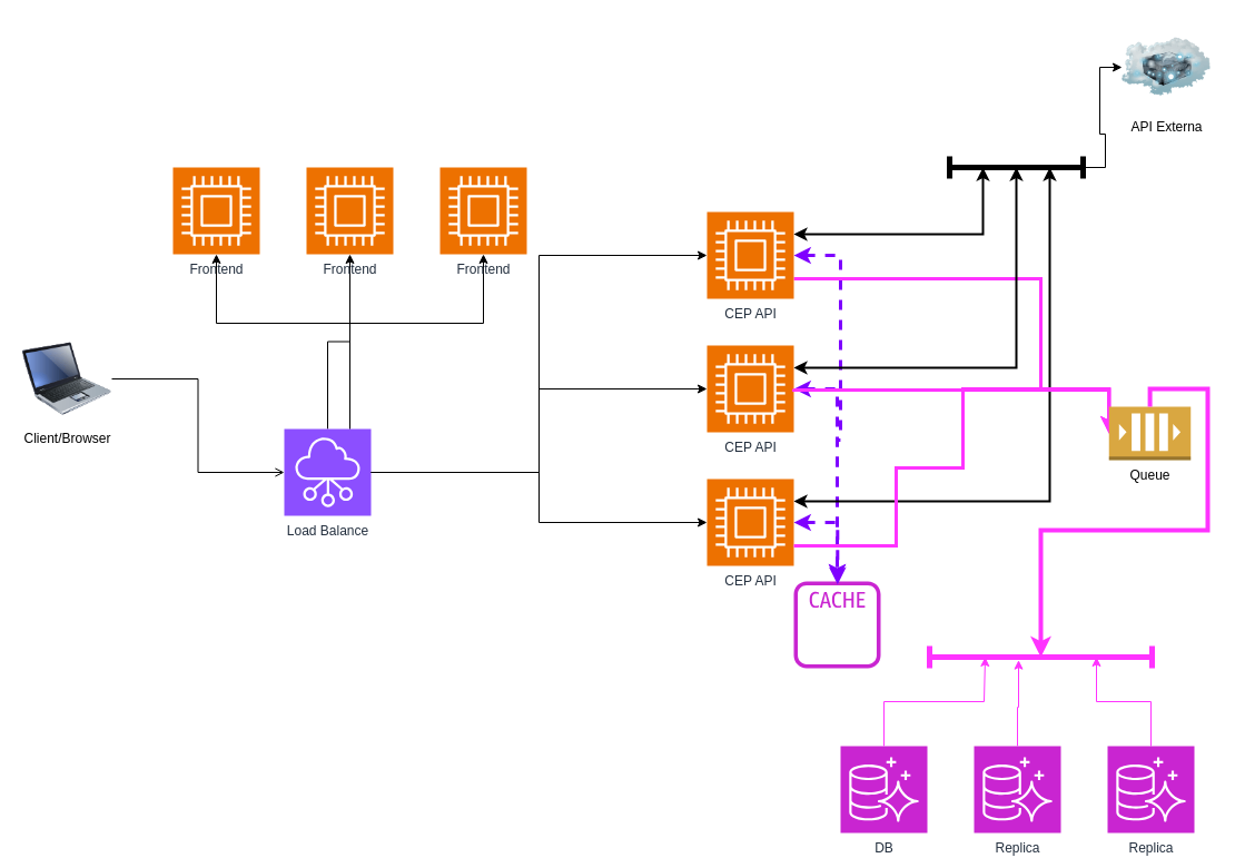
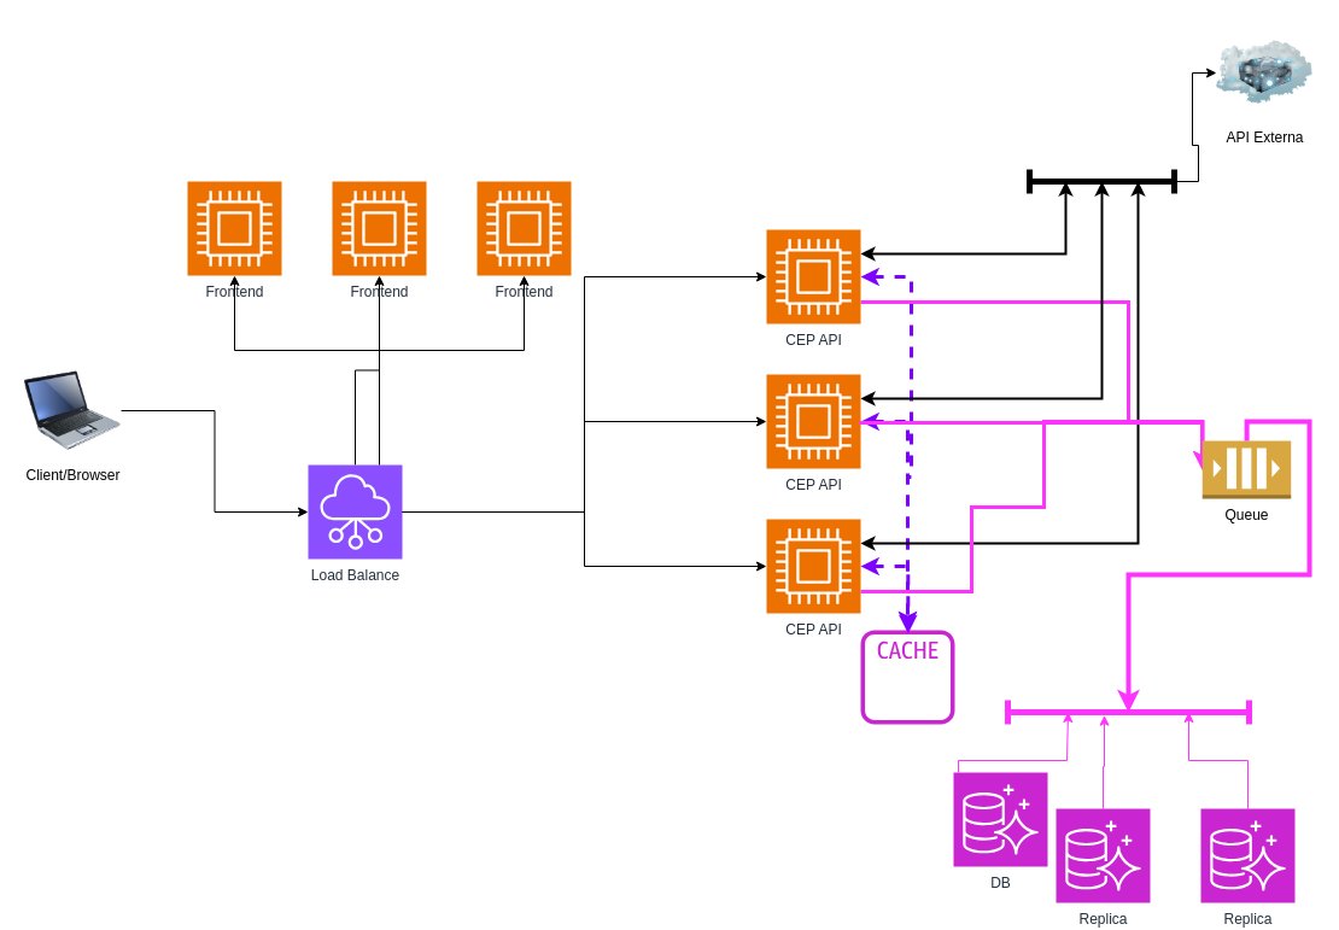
  <mxCell id="0" />
  <mxCell id="1" parent="0" />
  <mxCell id="2" style="edgeStyle=orthogonalEdgeStyle;rounded=0;orthogonalLoop=1;jettySize=auto;html=1;strokeColor=#7F00FF;strokeWidth=3;dashed=1;startArrow=classic;startFill=1;" edge="1" parent="1" source="4" target="26"><mxGeometry relative="1" as="geometry"><Array as="points"><mxPoint x="755" y="229" /><mxPoint x="755" y="395" /><mxPoint x="752" y="395" /></Array></mxGeometry></mxCell>
  <mxCell id="3" style="edgeStyle=orthogonalEdgeStyle;rounded=0;orthogonalLoop=1;jettySize=auto;html=1;strokeColor=#FF33FF;strokeWidth=3;entryX=0;entryY=0.5;entryDx=0;entryDy=0;entryPerimeter=0;" edge="1" parent="1" source="4" target="37"><mxGeometry relative="1" as="geometry"><mxPoint x="885" y="380" as="targetPoint" /><Array as="points"><mxPoint x="935" y="250" /><mxPoint x="935" y="349" /></Array></mxGeometry></mxCell>
  <mxCell id="4" value="CEP API" style="sketch=0;points=[[0,0,0],[0.25,0,0],[0.5,0,0],[0.75,0,0],[1,0,0],[0,1,0],[0.25,1,0],[0.5,1,0],[0.75,1,0],[1,1,0],[0,0.25,0],[0,0.5,0],[0,0.75,0],[1,0.25,0],[1,0.5,0],[1,0.75,0]];outlineConnect=0;fontColor=#232F3E;fillColor=#ED7100;strokeColor=#ffffff;dashed=0;verticalLabelPosition=bottom;verticalAlign=top;align=center;html=1;fontSize=12;fontStyle=0;aspect=fixed;shape=mxgraph.aws4.resourceIcon;resIcon=mxgraph.aws4.compute;" vertex="1" parent="1"><mxGeometry x="635" y="190" width="78" height="78" as="geometry" /></mxCell>
- <mxCell id="5" value="DB" style="sketch=0;points=[[0,0,0],[0.25,0,0],[0.5,0,0],[0.75,0,0],[1,0,0],[0,1,0],[0.25,1,0],[0.5,1,0],[0.75,1,0],[1,1,0],[0,0.25,0],[0,0.5,0],[0,0.75,0],[1,0.25,0],[1,0.5,0],[1,0.75,0]];outlineConnect=0;fontColor=#232F3E;fillColor=#C925D1;strokeColor=#ffffff;dashed=0;verticalLabelPosition=bottom;verticalAlign=top;align=center;html=1;fontSize=12;fontStyle=0;aspect=fixed;shape=mxgraph.aws4.resourceIcon;resIcon=mxgraph.aws4.aurora;" vertex="1" parent="1"><mxGeometry x="755" y="670" width="78" height="78" as="geometry" /></mxCell>
+ <mxCell id="5" value="DB" style="sketch=0;points=[[0,0,0],[0.25,0,0],[0.5,0,0],[0.75,0,0],[1,0,0],[0,1,0],[0.25,1,0],[0.5,1,0],[0.75,1,0],[1,1,0],[0,0.25,0],[0,0.5,0],[0,0.75,0],[1,0.25,0],[1,0.5,0],[1,0.75,0]];outlineConnect=0;fontColor=#232F3E;fillColor=#C925D1;strokeColor=#ffffff;dashed=0;verticalLabelPosition=bottom;verticalAlign=top;align=center;html=1;fontSize=12;fontStyle=0;aspect=fixed;shape=mxgraph.aws4.resourceIcon;resIcon=mxgraph.aws4.aurora;" vertex="1" parent="1"><mxGeometry x="790" y="640" width="78" height="78" as="geometry" /></mxCell>
  <mxCell id="6" value="Frontend" style="sketch=0;points=[[0,0,0],[0.25,0,0],[0.5,0,0],[0.75,0,0],[1,0,0],[0,1,0],[0.25,1,0],[0.5,1,0],[0.75,1,0],[1,1,0],[0,0.25,0],[0,0.5,0],[0,0.75,0],[1,0.25,0],[1,0.5,0],[1,0.75,0]];outlineConnect=0;fontColor=#232F3E;fillColor=#ED7100;strokeColor=#ffffff;dashed=0;verticalLabelPosition=bottom;verticalAlign=top;align=center;html=1;fontSize=12;fontStyle=0;aspect=fixed;shape=mxgraph.aws4.resourceIcon;resIcon=mxgraph.aws4.compute;" vertex="1" parent="1"><mxGeometry x="155" y="150" width="78" height="78" as="geometry" /></mxCell>
  <mxCell id="7" style="edgeStyle=orthogonalEdgeStyle;rounded=0;orthogonalLoop=1;jettySize=auto;html=1;" edge="1" parent="1" source="11" target="16"><mxGeometry relative="1" as="geometry" /></mxCell>
  <mxCell id="8" style="edgeStyle=orthogonalEdgeStyle;rounded=0;orthogonalLoop=1;jettySize=auto;html=1;" edge="1" parent="1" source="11" target="6"><mxGeometry relative="1" as="geometry"><Array as="points"><mxPoint x="314" y="290" /><mxPoint x="194" y="290" /></Array></mxGeometry></mxCell>
  <mxCell id="9" style="edgeStyle=orthogonalEdgeStyle;rounded=0;orthogonalLoop=1;jettySize=auto;html=1;" edge="1" parent="1" source="11" target="17"><mxGeometry relative="1" as="geometry"><Array as="points"><mxPoint x="314" y="290" /><mxPoint x="434" y="290" /></Array></mxGeometry></mxCell>
  <mxCell id="10" style="edgeStyle=orthogonalEdgeStyle;rounded=0;orthogonalLoop=1;jettySize=auto;html=1;" edge="1" parent="1" source="11" target="28"><mxGeometry relative="1" as="geometry" /></mxCell>
  <mxCell id="11" value="Load Balance" style="sketch=0;points=[[0,0,0],[0.25,0,0],[0.5,0,0],[0.75,0,0],[1,0,0],[0,1,0],[0.25,1,0],[0.5,1,0],[0.75,1,0],[1,1,0],[0,0.25,0],[0,0.5,0],[0,0.75,0],[1,0.25,0],[1,0.5,0],[1,0.75,0]];outlineConnect=0;fontColor=#232F3E;fillColor=#8C4FFF;strokeColor=#ffffff;dashed=0;verticalLabelPosition=bottom;verticalAlign=top;align=center;html=1;fontSize=12;fontStyle=0;aspect=fixed;shape=mxgraph.aws4.resourceIcon;resIcon=mxgraph.aws4.networking_and_content_delivery;" vertex="1" parent="1"><mxGeometry x="255" y="385" width="78" height="78" as="geometry" /></mxCell>
  <mxCell id="12" value="Client/Browser" style="image;html=1;image=img/lib/clip_art/computers/Laptop_128x128.png" vertex="1" parent="1"><mxGeometry x="20" y="300" width="80" height="80" as="geometry" /></mxCell>
- <mxCell id="13" style="edgeStyle=orthogonalEdgeStyle;rounded=0;orthogonalLoop=1;jettySize=auto;html=1;entryX=0;entryY=0.5;entryDx=0;entryDy=0;entryPerimeter=0;endArrow=open;" edge="1" parent="1" source="12" target="11"><mxGeometry relative="1" as="geometry" /></mxCell>
+ <mxCell id="13" style="edgeStyle=orthogonalEdgeStyle;rounded=0;orthogonalLoop=1;jettySize=auto;html=1;entryX=0;entryY=0.5;entryDx=0;entryDy=0;entryPerimeter=0;" edge="1" parent="1" source="12" target="11"><mxGeometry relative="1" as="geometry" /></mxCell>
  <mxCell id="14" value="API Externa" style="image;html=1;image=img/lib/clip_art/networking/Cloud_Server_128x128.png" vertex="1" parent="1"><mxGeometry x="1008" y="20" width="80" height="80" as="geometry" /></mxCell>
  <mxCell id="15" value="CEP API" style="sketch=0;points=[[0,0,0],[0.25,0,0],[0.5,0,0],[0.75,0,0],[1,0,0],[0,1,0],[0.25,1,0],[0.5,1,0],[0.75,1,0],[1,1,0],[0,0.25,0],[0,0.5,0],[0,0.75,0],[1,0.25,0],[1,0.5,0],[1,0.75,0]];outlineConnect=0;fontColor=#232F3E;fillColor=#ED7100;strokeColor=#ffffff;dashed=0;verticalLabelPosition=bottom;verticalAlign=top;align=center;html=1;fontSize=12;fontStyle=0;aspect=fixed;shape=mxgraph.aws4.resourceIcon;resIcon=mxgraph.aws4.compute;" vertex="1" parent="1"><mxGeometry x="635" y="430" width="78" height="78" as="geometry" /></mxCell>
  <mxCell id="16" value="Frontend" style="sketch=0;points=[[0,0,0],[0.25,0,0],[0.5,0,0],[0.75,0,0],[1,0,0],[0,1,0],[0.25,1,0],[0.5,1,0],[0.75,1,0],[1,1,0],[0,0.25,0],[0,0.5,0],[0,0.75,0],[1,0.25,0],[1,0.5,0],[1,0.75,0]];outlineConnect=0;fontColor=#232F3E;fillColor=#ED7100;strokeColor=#ffffff;dashed=0;verticalLabelPosition=bottom;verticalAlign=top;align=center;html=1;fontSize=12;fontStyle=0;aspect=fixed;shape=mxgraph.aws4.resourceIcon;resIcon=mxgraph.aws4.compute;" vertex="1" parent="1"><mxGeometry x="275" y="150" width="78" height="78" as="geometry" /></mxCell>
  <mxCell id="17" value="Frontend" style="sketch=0;points=[[0,0,0],[0.25,0,0],[0.5,0,0],[0.75,0,0],[1,0,0],[0,1,0],[0.25,1,0],[0.5,1,0],[0.75,1,0],[1,1,0],[0,0.25,0],[0,0.5,0],[0,0.75,0],[1,0.25,0],[1,0.5,0],[1,0.75,0]];outlineConnect=0;fontColor=#232F3E;fillColor=#ED7100;strokeColor=#ffffff;dashed=0;verticalLabelPosition=bottom;verticalAlign=top;align=center;html=1;fontSize=12;fontStyle=0;aspect=fixed;shape=mxgraph.aws4.resourceIcon;resIcon=mxgraph.aws4.compute;" vertex="1" parent="1"><mxGeometry x="395" y="150" width="78" height="78" as="geometry" /></mxCell>
  <mxCell id="18" value="Replica" style="sketch=0;points=[[0,0,0],[0.25,0,0],[0.5,0,0],[0.75,0,0],[1,0,0],[0,1,0],[0.25,1,0],[0.5,1,0],[0.75,1,0],[1,1,0],[0,0.25,0],[0,0.5,0],[0,0.75,0],[1,0.25,0],[1,0.5,0],[1,0.75,0]];outlineConnect=0;fontColor=#232F3E;fillColor=#C925D1;strokeColor=#ffffff;dashed=0;verticalLabelPosition=bottom;verticalAlign=top;align=center;html=1;fontSize=12;fontStyle=0;aspect=fixed;shape=mxgraph.aws4.resourceIcon;resIcon=mxgraph.aws4.aurora;" vertex="1" parent="1"><mxGeometry x="875" y="670" width="78" height="78" as="geometry" /></mxCell>
  <mxCell id="19" style="edgeStyle=orthogonalEdgeStyle;rounded=0;orthogonalLoop=1;jettySize=auto;html=1;entryX=0.75;entryY=0.5;entryDx=0;entryDy=0;entryPerimeter=0;strokeColor=#FF33FF;" edge="1" parent="1" source="20" target="21"><mxGeometry relative="1" as="geometry"><Array as="points"><mxPoint x="1034" y="630" /><mxPoint x="985" y="630" /></Array></mxGeometry></mxCell>
  <mxCell id="20" value="Replica" style="sketch=0;points=[[0,0,0],[0.25,0,0],[0.5,0,0],[0.75,0,0],[1,0,0],[0,1,0],[0.25,1,0],[0.5,1,0],[0.75,1,0],[1,1,0],[0,0.25,0],[0,0.5,0],[0,0.75,0],[1,0.25,0],[1,0.5,0],[1,0.75,0]];outlineConnect=0;fontColor=#232F3E;fillColor=#C925D1;strokeColor=#ffffff;dashed=0;verticalLabelPosition=bottom;verticalAlign=top;align=center;html=1;fontSize=12;fontStyle=0;aspect=fixed;shape=mxgraph.aws4.resourceIcon;resIcon=mxgraph.aws4.aurora;" vertex="1" parent="1"><mxGeometry x="995" y="670" width="78" height="78" as="geometry" /></mxCell>
  <mxCell id="21" value="" style="shape=crossbar;whiteSpace=wrap;html=1;rounded=1;strokeWidth=5;strokeColor=#FF33FF;" vertex="1" parent="1"><mxGeometry x="835" y="580" width="200" height="20" as="geometry" /></mxCell>
  <mxCell id="22" style="edgeStyle=orthogonalEdgeStyle;rounded=0;orthogonalLoop=1;jettySize=auto;html=1;entryX=0;entryY=0.5;entryDx=0;entryDy=0;" edge="1" parent="1" source="23" target="14"><mxGeometry relative="1" as="geometry" /></mxCell>
  <mxCell id="23" value="" style="shape=crossbar;whiteSpace=wrap;html=1;rounded=1;strokeWidth=5;" vertex="1" parent="1"><mxGeometry x="853" y="140" width="120" height="20" as="geometry" /></mxCell>
  <mxCell id="24" style="edgeStyle=orthogonalEdgeStyle;rounded=0;orthogonalLoop=1;jettySize=auto;html=1;entryX=0.25;entryY=0.5;entryDx=0;entryDy=0;entryPerimeter=0;strokeColor=#FF33FF;" edge="1" parent="1" source="5" target="21"><mxGeometry relative="1" as="geometry"><Array as="points"><mxPoint x="794" y="630" /><mxPoint x="884" y="630" /></Array></mxGeometry></mxCell>
  <mxCell id="25" style="edgeStyle=orthogonalEdgeStyle;rounded=0;orthogonalLoop=1;jettySize=auto;html=1;entryX=0.4;entryY=0.633;entryDx=0;entryDy=0;entryPerimeter=0;strokeColor=#FF33FF;" edge="1" parent="1" source="18" target="21"><mxGeometry relative="1" as="geometry" /></mxCell>
  <mxCell id="26" value="" style="sketch=0;outlineConnect=0;fontColor=#232F3E;gradientColor=none;fillColor=#C925D1;strokeColor=none;dashed=0;verticalLabelPosition=bottom;verticalAlign=top;align=center;html=1;fontSize=12;fontStyle=0;aspect=fixed;pointerEvents=1;shape=mxgraph.aws4.cache_node;" vertex="1" parent="1"><mxGeometry x="713" y="522" width="78" height="78" as="geometry" /></mxCell>
  <mxCell id="27" style="edgeStyle=orthogonalEdgeStyle;rounded=0;orthogonalLoop=1;jettySize=auto;html=1;strokeColor=#7F00FF;strokeWidth=3;dashed=1;startArrow=classic;startFill=1;" edge="1" parent="1" source="28" target="26"><mxGeometry relative="1" as="geometry"><Array as="points"><mxPoint x="752" y="349" /></Array></mxGeometry></mxCell>
  <mxCell id="28" value="CEP API" style="sketch=0;points=[[0,0,0],[0.25,0,0],[0.5,0,0],[0.75,0,0],[1,0,0],[0,1,0],[0.25,1,0],[0.5,1,0],[0.75,1,0],[1,1,0],[0,0.25,0],[0,0.5,0],[0,0.75,0],[1,0.25,0],[1,0.5,0],[1,0.75,0]];outlineConnect=0;fontColor=#232F3E;fillColor=#ED7100;strokeColor=#ffffff;dashed=0;verticalLabelPosition=bottom;verticalAlign=top;align=center;html=1;fontSize=12;fontStyle=0;aspect=fixed;shape=mxgraph.aws4.resourceIcon;resIcon=mxgraph.aws4.compute;" vertex="1" parent="1"><mxGeometry x="635" y="310" width="78" height="78" as="geometry" /></mxCell>
  <mxCell id="29" style="edgeStyle=orthogonalEdgeStyle;rounded=0;orthogonalLoop=1;jettySize=auto;html=1;entryX=0.504;entryY=0.034;entryDx=0;entryDy=0;entryPerimeter=0;exitX=1;exitY=0.5;exitDx=0;exitDy=0;exitPerimeter=0;strokeColor=#7F00FF;strokeWidth=3;dashed=1;startArrow=classic;startFill=1;" edge="1" parent="1" source="15" target="26"><mxGeometry relative="1" as="geometry" /></mxCell>
  <mxCell id="30" style="edgeStyle=orthogonalEdgeStyle;rounded=0;orthogonalLoop=1;jettySize=auto;html=1;entryX=0.25;entryY=0.5;entryDx=0;entryDy=0;entryPerimeter=0;startArrow=classic;startFill=1;strokeWidth=2;" edge="1" parent="1" source="4" target="23"><mxGeometry relative="1" as="geometry"><Array as="points"><mxPoint x="883" y="210" /></Array></mxGeometry></mxCell>
  <mxCell id="31" style="edgeStyle=orthogonalEdgeStyle;rounded=0;orthogonalLoop=1;jettySize=auto;html=1;entryX=0.5;entryY=0.5;entryDx=0;entryDy=0;entryPerimeter=0;startArrow=classic;startFill=1;strokeWidth=2;" edge="1" parent="1" source="28" target="23"><mxGeometry relative="1" as="geometry"><Array as="points"><mxPoint x="913" y="330" /></Array></mxGeometry></mxCell>
  <mxCell id="32" style="edgeStyle=orthogonalEdgeStyle;rounded=0;orthogonalLoop=1;jettySize=auto;html=1;entryX=0.75;entryY=0.5;entryDx=0;entryDy=0;entryPerimeter=0;startArrow=classic;startFill=1;strokeWidth=2;" edge="1" parent="1" source="15" target="23"><mxGeometry relative="1" as="geometry"><Array as="points"><mxPoint x="943" y="450" /></Array></mxGeometry></mxCell>
  <mxCell id="33" style="edgeStyle=orthogonalEdgeStyle;rounded=0;orthogonalLoop=1;jettySize=auto;html=1;strokeColor=#FF33FF;strokeWidth=3;entryX=0;entryY=0.5;entryDx=0;entryDy=0;entryPerimeter=0;" edge="1" parent="1" source="15" target="37"><mxGeometry relative="1" as="geometry"><mxPoint x="855" y="550" as="targetPoint" /><Array as="points"><mxPoint x="805" y="490" /><mxPoint x="805" y="420" /><mxPoint x="865" y="420" /><mxPoint x="865" y="349" /></Array></mxGeometry></mxCell>
  <mxCell id="34" style="edgeStyle=orthogonalEdgeStyle;rounded=0;orthogonalLoop=1;jettySize=auto;html=1;strokeColor=#FF33FF;strokeWidth=3;entryX=0;entryY=0.5;entryDx=0;entryDy=0;entryPerimeter=0;exitX=1;exitY=0.5;exitDx=0;exitDy=0;exitPerimeter=0;" edge="1" parent="1" source="28" target="37"><mxGeometry relative="1" as="geometry"><mxPoint x="713" y="409" as="sourcePoint" /><mxPoint x="976.25" y="388" as="targetPoint" /><Array as="points"><mxPoint x="815" y="350" /><mxPoint x="845" y="350" /></Array></mxGeometry></mxCell>
  <mxCell id="35" style="edgeStyle=orthogonalEdgeStyle;rounded=0;orthogonalLoop=1;jettySize=auto;html=1;entryX=0;entryY=0.5;entryDx=0;entryDy=0;entryPerimeter=0;" edge="1" parent="1" source="11" target="4"><mxGeometry relative="1" as="geometry" /></mxCell>
  <mxCell id="36" style="edgeStyle=orthogonalEdgeStyle;rounded=0;orthogonalLoop=1;jettySize=auto;html=1;entryX=0;entryY=0.5;entryDx=0;entryDy=0;entryPerimeter=0;" edge="1" parent="1" source="11" target="15"><mxGeometry relative="1" as="geometry" /></mxCell>
  <mxCell id="37" value="Queue" style="outlineConnect=0;dashed=0;verticalLabelPosition=bottom;verticalAlign=top;align=center;html=1;shape=mxgraph.aws3.queue;fillColor=#D9A741;gradientColor=none;" vertex="1" parent="1"><mxGeometry x="996.25" y="365" width="73.5" height="48" as="geometry" /></mxCell>
  <mxCell id="38" style="edgeStyle=orthogonalEdgeStyle;rounded=0;orthogonalLoop=1;jettySize=auto;html=1;entryX=0.5;entryY=0.5;entryDx=0;entryDy=0;entryPerimeter=0;strokeColor=#FF33FF;strokeWidth=4;" edge="1" parent="1" source="37" target="21"><mxGeometry relative="1" as="geometry"><Array as="points"><mxPoint x="1085" y="349" /><mxPoint x="1085" y="476" /><mxPoint x="935" y="476" /></Array></mxGeometry></mxCell>
